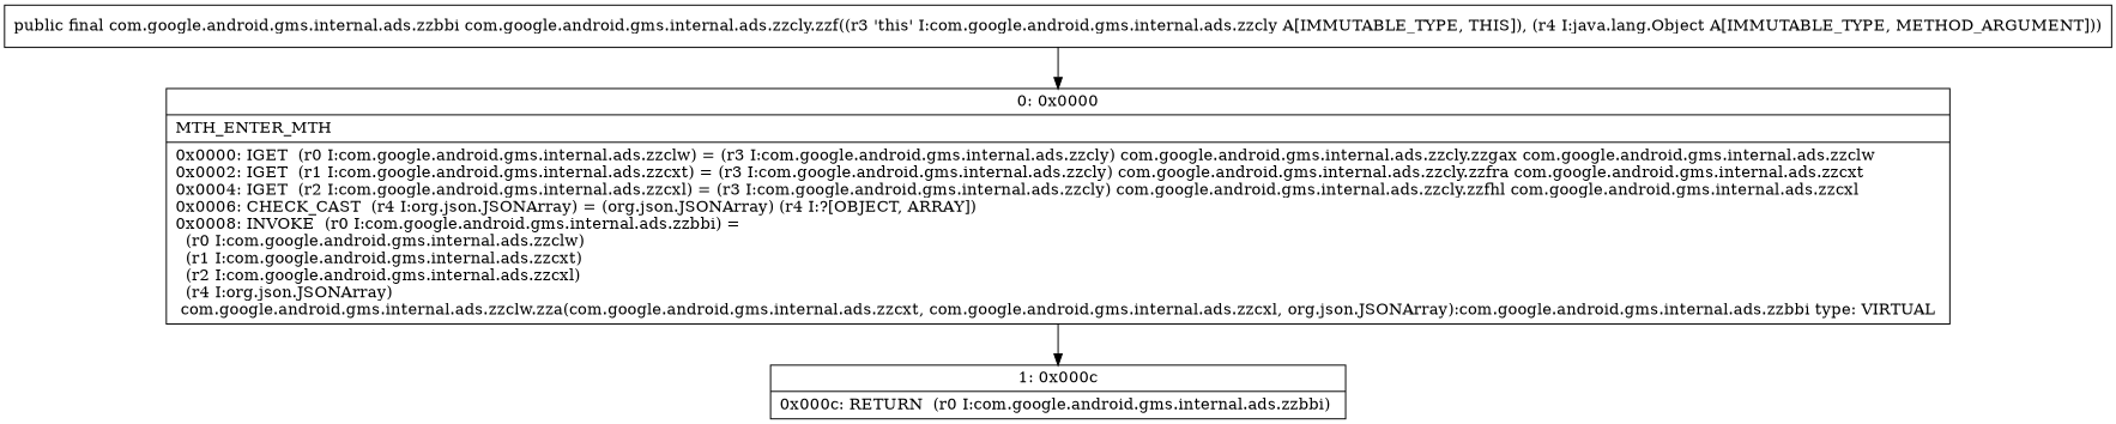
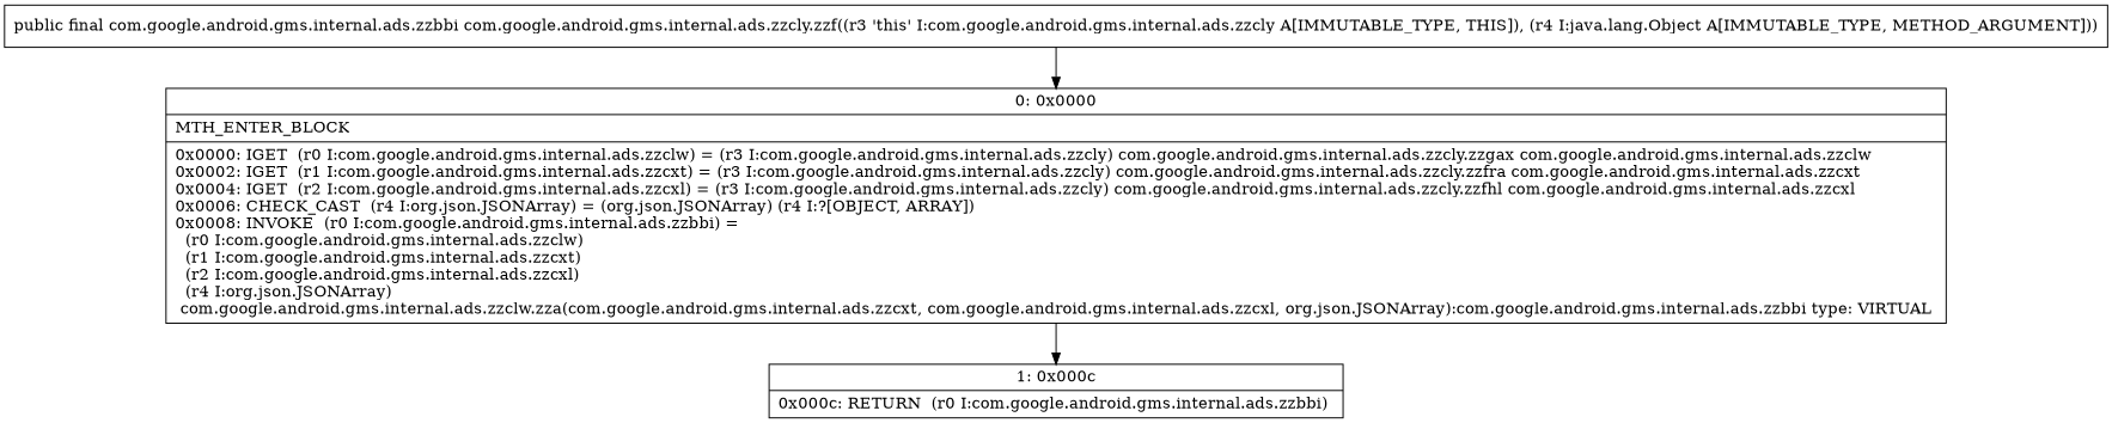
  digraph {
    node [shape=record]
-   n1 [label="{0\:\ 0x0000|MTH_ENTER_MTH\l|0x0000: IGET  (r0 I:com.google.android.gms.internal.ads.zzclw) = (r3 I:com.google.android.gms.internal.ads.zzcly) com.google.android.gms.internal.ads.zzcly.zzgax com.google.android.gms.internal.ads.zzclw \l0x0002: IGET  (r1 I:com.google.android.gms.internal.ads.zzcxt) = (r3 I:com.google.android.gms.internal.ads.zzcly) com.google.android.gms.internal.ads.zzcly.zzfra com.google.android.gms.internal.ads.zzcxt \l0x0004: IGET  (r2 I:com.google.android.gms.internal.ads.zzcxl) = (r3 I:com.google.android.gms.internal.ads.zzcly) com.google.android.gms.internal.ads.zzcly.zzfhl com.google.android.gms.internal.ads.zzcxl \l0x0006: CHECK_CAST  (r4 I:org.json.JSONArray) = (org.json.JSONArray) (r4 I:?[OBJECT, ARRAY]) \l0x0008: INVOKE  (r0 I:com.google.android.gms.internal.ads.zzbbi) = \l  (r0 I:com.google.android.gms.internal.ads.zzclw)\l  (r1 I:com.google.android.gms.internal.ads.zzcxt)\l  (r2 I:com.google.android.gms.internal.ads.zzcxl)\l  (r4 I:org.json.JSONArray)\l com.google.android.gms.internal.ads.zzclw.zza(com.google.android.gms.internal.ads.zzcxt, com.google.android.gms.internal.ads.zzcxl, org.json.JSONArray):com.google.android.gms.internal.ads.zzbbi type: VIRTUAL \l}"]
+   n1 [label="{0\:\ 0x0000|MTH_ENTER_BLOCK\l|0x0000: IGET  (r0 I:com.google.android.gms.internal.ads.zzclw) = (r3 I:com.google.android.gms.internal.ads.zzcly) com.google.android.gms.internal.ads.zzcly.zzgax com.google.android.gms.internal.ads.zzclw \l0x0002: IGET  (r1 I:com.google.android.gms.internal.ads.zzcxt) = (r3 I:com.google.android.gms.internal.ads.zzcly) com.google.android.gms.internal.ads.zzcly.zzfra com.google.android.gms.internal.ads.zzcxt \l0x0004: IGET  (r2 I:com.google.android.gms.internal.ads.zzcxl) = (r3 I:com.google.android.gms.internal.ads.zzcly) com.google.android.gms.internal.ads.zzcly.zzfhl com.google.android.gms.internal.ads.zzcxl \l0x0006: CHECK_CAST  (r4 I:org.json.JSONArray) = (org.json.JSONArray) (r4 I:?[OBJECT, ARRAY]) \l0x0008: INVOKE  (r0 I:com.google.android.gms.internal.ads.zzbbi) = \l  (r0 I:com.google.android.gms.internal.ads.zzclw)\l  (r1 I:com.google.android.gms.internal.ads.zzcxt)\l  (r2 I:com.google.android.gms.internal.ads.zzcxl)\l  (r4 I:org.json.JSONArray)\l com.google.android.gms.internal.ads.zzclw.zza(com.google.android.gms.internal.ads.zzcxt, com.google.android.gms.internal.ads.zzcxl, org.json.JSONArray):com.google.android.gms.internal.ads.zzbbi type: VIRTUAL \l}"]
    n2 [label="{1\:\ 0x000c|0x000c: RETURN  (r0 I:com.google.android.gms.internal.ads.zzbbi) \l}"]
    n3 [label="{public final com.google.android.gms.internal.ads.zzbbi com.google.android.gms.internal.ads.zzcly.zzf((r3 'this' I:com.google.android.gms.internal.ads.zzcly A[IMMUTABLE_TYPE, THIS]), (r4 I:java.lang.Object A[IMMUTABLE_TYPE, METHOD_ARGUMENT])) }"]
    n1 -> n2
    n3 -> n1
  }
